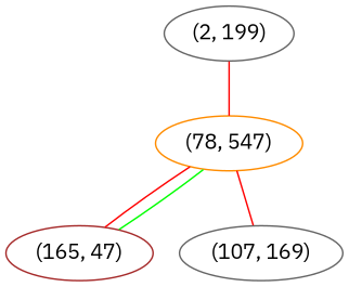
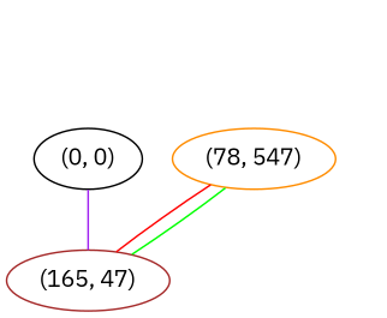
  graph {
    fontname="IBM Plex Sans"
    node [color=gray40 fontname="IBM Plex Sans"]
    edge [color=red fontname="IBM Plex Sans" weight=1]
    n1 [color=darkorange label="(78, 547)"]
-   "(2, 199)"
-   "(107, 169)"
    n4 [color=brown label="(165, 47)"]
-   n1 -- "(107, 169)"
+   "(0, 0)" [color=black]
    n1 -- n4
    n1 -- n4 [color=green weight=2]
-   "(2, 199)" -- n1
+   "(0, 0)" -- n4 [color=purple weight=4]
  }
